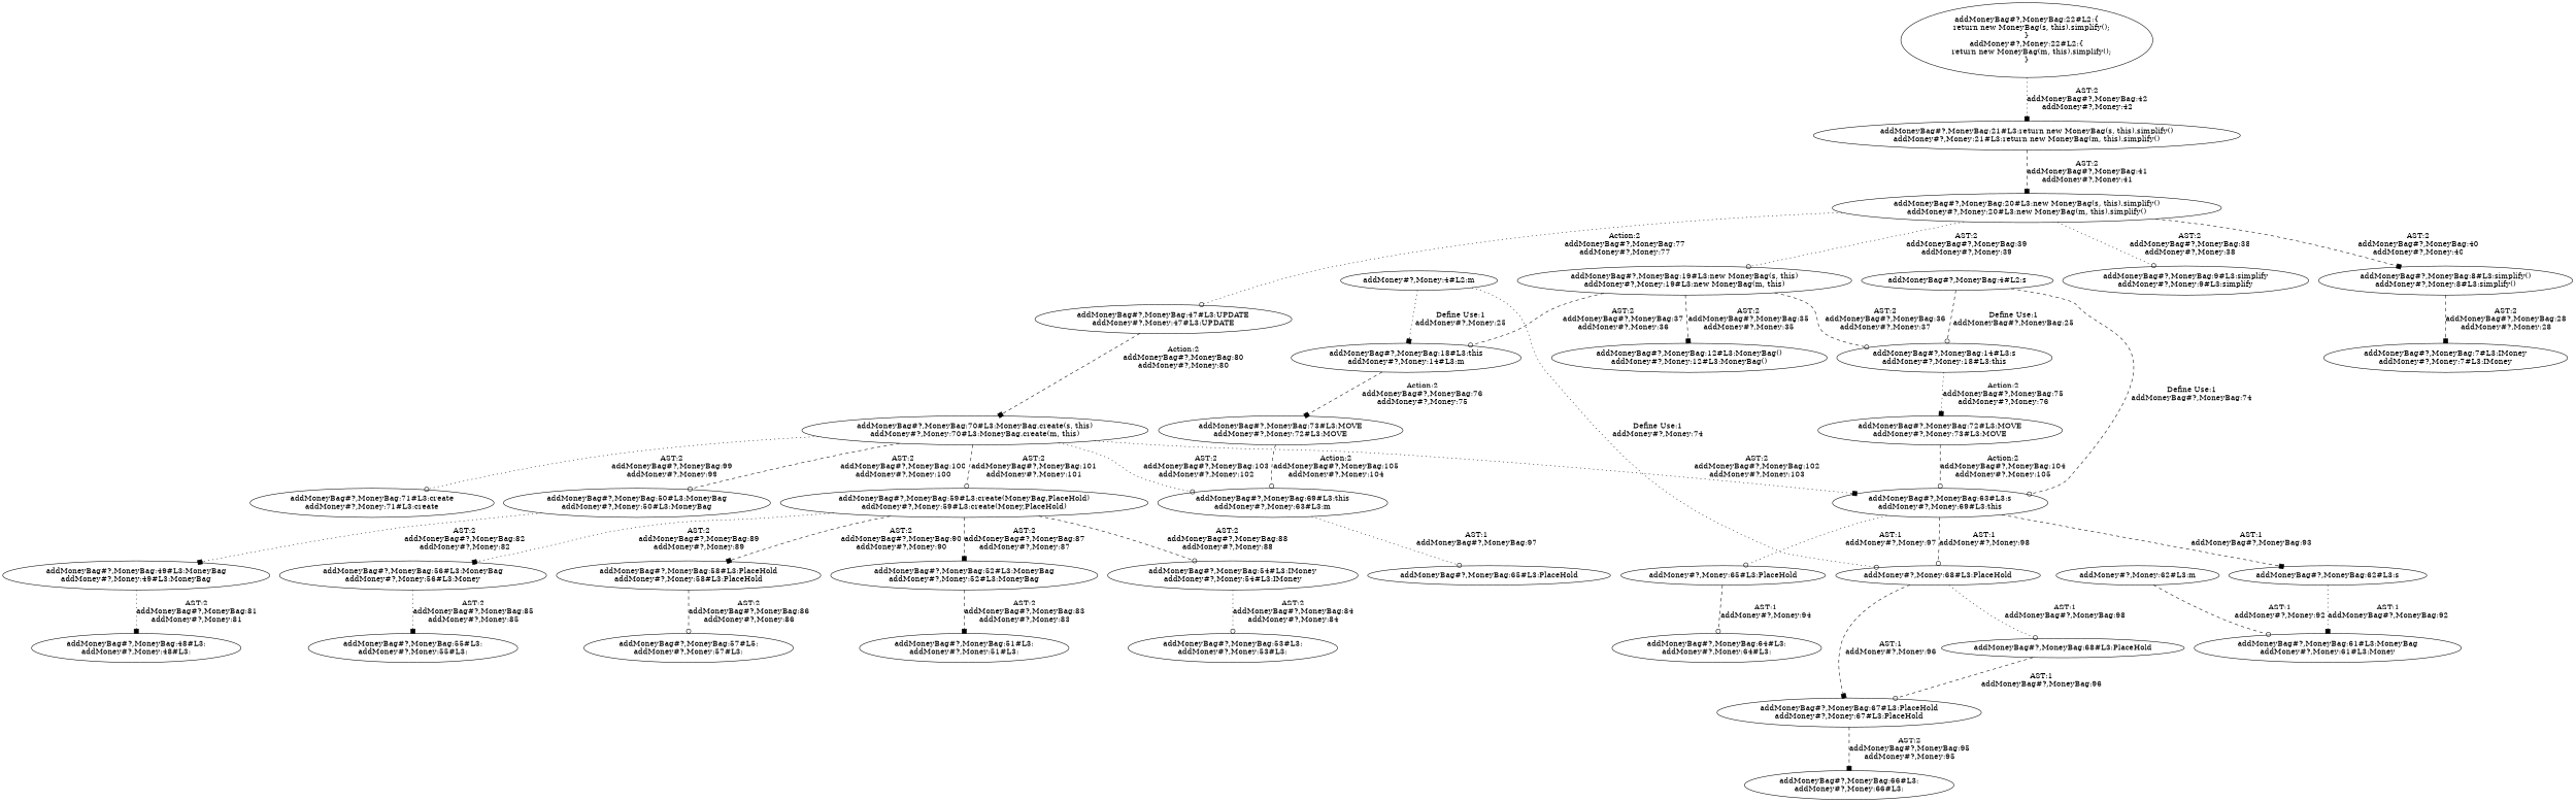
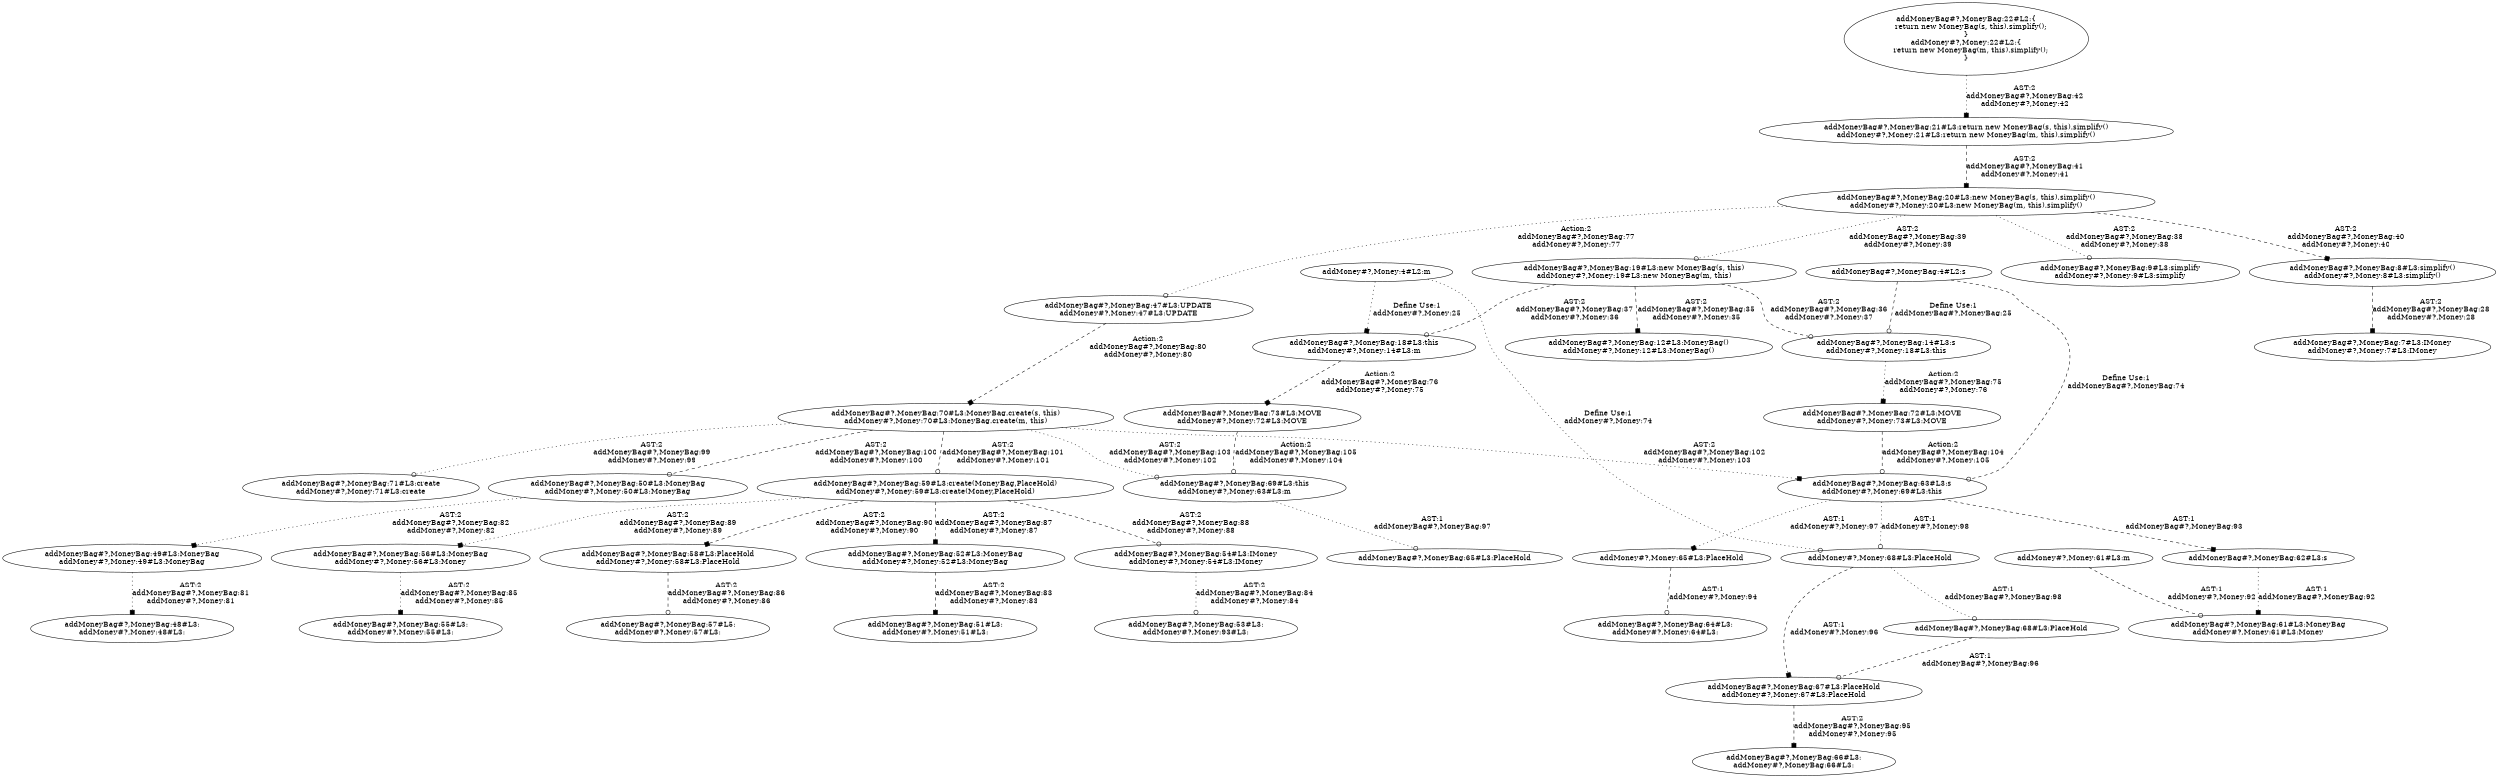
  digraph {
    node [shape=ellipse]
    edge [arrowhead=odot style=dashed]
    n1 [label="addMoneyBag#?,MoneyBag:47#L3:UPDATE\naddMoney#?,Money:47#L3:UPDATE"]
    n2 [label="addMoneyBag#?,MoneyBag:70#L3:MoneyBag.create(s, this)\naddMoney#?,Money:70#L3:MoneyBag.create(m, this)"]
    n3 [label="addMoneyBag#?,MoneyBag:71#L3:create\naddMoney#?,Money:71#L3:create"]
    n4 [label="addMoneyBag#?,MoneyBag:50#L3:MoneyBag\naddMoney#?,Money:50#L3:MoneyBag"]
    n5 [label="addMoneyBag#?,MoneyBag:59#L3:create(MoneyBag,PlaceHold)\naddMoney#?,Money:59#L3:create(Money,PlaceHold)"]
    n6 [label="addMoneyBag#?,MoneyBag:63#L3:s\naddMoney#?,Money:69#L3:this"]
    n7 [label="addMoneyBag#?,MoneyBag:69#L3:this\naddMoney#?,Money:63#L3:m"]
    n8 [label="addMoneyBag#?,MoneyBag:20#L3:new MoneyBag(s, this).simplify()\naddMoney#?,Money:20#L3:new MoneyBag(m, this).simplify()"]
    n9 [label="addMoneyBag#?,MoneyBag:9#L3:simplify\naddMoney#?,Money:9#L3:simplify"]
    n10 [label="addMoneyBag#?,MoneyBag:19#L3:new MoneyBag(s, this)\naddMoney#?,Money:19#L3:new MoneyBag(m, this)"]
    n11 [label="addMoneyBag#?,MoneyBag:8#L3:simplify()\naddMoney#?,Money:8#L3:simplify()"]
    n12 [label="addMoneyBag#?,MoneyBag:12#L3:MoneyBag()\naddMoney#?,Money:12#L3:MoneyBag()"]
    n13 [label="addMoneyBag#?,MoneyBag:14#L3:s\naddMoney#?,Money:18#L3:this"]
    n14 [label="addMoneyBag#?,MoneyBag:18#L3:this\naddMoney#?,Money:14#L3:m"]
    n15 [label="addMoneyBag#?,MoneyBag:7#L3:IMoney\naddMoney#?,Money:7#L3:IMoney"]
    n16 [label="addMoneyBag#?,MoneyBag:21#L3:return new MoneyBag(s, this).simplify()\naddMoney#?,Money:21#L3:return new MoneyBag(m, this).simplify()"]
    n17 [label="addMoneyBag#?,MoneyBag:22#L2:\{\n    return new MoneyBag(s, this).simplify();\n\}\naddMoney#?,Money:22#L2:\{\n    return new MoneyBag(m, this).simplify();\n\}"]
    n18 [label="addMoneyBag#?,MoneyBag:72#L3:MOVE\naddMoney#?,Money:73#L3:MOVE"]
    n19 [label="addMoneyBag#?,MoneyBag:73#L3:MOVE\naddMoney#?,Money:72#L3:MOVE"]
    n20 [label="addMoneyBag#?,MoneyBag:49#L3:MoneyBag\naddMoney#?,Money:49#L3:MoneyBag"]
    n21 [label="addMoneyBag#?,MoneyBag:52#L3:MoneyBag\naddMoney#?,Money:52#L3:MoneyBag"]
    n22 [label="addMoneyBag#?,MoneyBag:54#L3:IMoney\naddMoney#?,Money:54#L3:IMoney"]
    n23 [label="addMoneyBag#?,MoneyBag:56#L3:MoneyBag\naddMoney#?,Money:56#L3:Money"]
    n24 [label="addMoneyBag#?,MoneyBag:58#L3:PlaceHold\naddMoney#?,Money:58#L3:PlaceHold"]
    n25 [label="addMoneyBag#?,MoneyBag:62#L3:s"]
    n26 [label="addMoney#?,Money:68#L3:PlaceHold"]
    n27 [label="addMoney#?,Money:65#L3:PlaceHold"]
    n28 [label="addMoneyBag#?,MoneyBag:65#L3:PlaceHold"]
    n29 [label="addMoneyBag#?,MoneyBag:48#L3:\naddMoney#?,Money:48#L3:"]
    n30 [label="addMoneyBag#?,MoneyBag:51#L3:\naddMoney#?,Money:51#L3:"]
-   n31 [label="addMoneyBag#?,MoneyBag:53#L3:\naddMoney#?,Money:53#L3:"]
+   n31 [label="addMoneyBag#?,MoneyBag:53#L3:\naddMoney#?,Money:93#L3:"]
    n32 [label="addMoneyBag#?,MoneyBag:55#L3:\naddMoney#?,Money:55#L3:"]
    n33 [label="addMoneyBag#?,MoneyBag:57#L5:\naddMoney#?,Money:57#L3:"]
    n34 [label="addMoneyBag#?,MoneyBag:61#L3:MoneyBag\naddMoney#?,Money:61#L3:Money"]
    n35 [label="addMoneyBag#?,MoneyBag:68#L3:PlaceHold"]
    n36 [label="addMoneyBag#?,MoneyBag:67#L3:PlaceHold\naddMoney#?,Money:67#L3:PlaceHold"]
    n37 [label="addMoneyBag#?,MoneyBag:64#L3:\naddMoney#?,Money:64#L3:"]
    n38 [label="addMoneyBag#?,MoneyBag:4#L2:s"]
-   n39 [label="addMoney#?,Money:62#L3:m"]
-   n40 [label="addMoneyBag#?,MoneyBag:66#L3:\naddMoney#?,Money:66#L3:"]
+   n39 [label="addMoney#?,Money:61#L3:m"]
+   n40 [label="addMoneyBag#?,MoneyBag:66#L3:\naddMoney#?,MoneyBag:66#L3:"]
    n41 [label="addMoney#?,Money:4#L2:m"]
    n1 -> n2 [arrowhead=box label="Action:2\naddMoneyBag#?,MoneyBag:80\naddMoney#?,Money:80"]
    n2 -> n3 [label="AST:2\naddMoneyBag#?,MoneyBag:99\naddMoney#?,Money:99" style=dotted]
    n2 -> n4 [label="AST:2\naddMoneyBag#?,MoneyBag:100\naddMoney#?,Money:100"]
    n2 -> n5 [label="AST:2\naddMoneyBag#?,MoneyBag:101\naddMoney#?,Money:101"]
    n2 -> n6 [arrowhead=box label="AST:2\naddMoneyBag#?,MoneyBag:102\naddMoney#?,Money:103" style=dotted]
    n2 -> n7 [label="AST:2\naddMoneyBag#?,MoneyBag:103\naddMoney#?,Money:102" style=dotted]
    n4 -> n20 [arrowhead=box label="AST:2\naddMoneyBag#?,MoneyBag:82\naddMoney#?,Money:82" style=dotted]
    n5 -> n21 [arrowhead=box label="AST:2\naddMoneyBag#?,MoneyBag:87\naddMoney#?,Money:87"]
    n5 -> n22 [label="AST:2\naddMoneyBag#?,MoneyBag:88\naddMoney#?,Money:88"]
    n5 -> n23 [arrowhead=box label="AST:2\naddMoneyBag#?,MoneyBag:89\naddMoney#?,Money:89" style=dotted]
    n5 -> n24 [arrowhead=box label="AST:2\naddMoneyBag#?,MoneyBag:90\naddMoney#?,Money:90"]
    n6 -> n25 [arrowhead=box label="AST:1\naddMoneyBag#?,MoneyBag:93"]
-   n6 -> n26 [label="AST:1\naddMoney#?,Money:98"]
-   n6 -> n27 [label="AST:1\naddMoney#?,Money:97" style=dotted]
+   n6 -> n26 [label="AST:1\naddMoney#?,Money:98" style=dotted]
+   n6 -> n27 [arrowhead=box label="AST:1\naddMoney#?,Money:97" style=dotted]
    n7 -> n28 [label="AST:1\naddMoneyBag#?,MoneyBag:97" style=dotted]
    n8 -> n1 [label="Action:2\naddMoneyBag#?,MoneyBag:77\naddMoney#?,Money:77" style=dotted]
    n8 -> n9 [label="AST:2\naddMoneyBag#?,MoneyBag:38\naddMoney#?,Money:38" style=dotted]
    n8 -> n10 [label="AST:2\naddMoneyBag#?,MoneyBag:39\naddMoney#?,Money:39" style=dotted]
    n8 -> n11 [arrowhead=box label="AST:2\naddMoneyBag#?,MoneyBag:40\naddMoney#?,Money:40"]
    n10 -> n12 [arrowhead=box label="AST:2\naddMoneyBag#?,MoneyBag:35\naddMoney#?,Money:35"]
    n10 -> n13 [label="AST:2\naddMoneyBag#?,MoneyBag:36\naddMoney#?,Money:37"]
    n10 -> n14 [label="AST:2\naddMoneyBag#?,MoneyBag:37\naddMoney#?,Money:36"]
    n11 -> n15 [arrowhead=box label="AST:2\naddMoneyBag#?,MoneyBag:28\naddMoney#?,Money:28"]
    n13 -> n18 [arrowhead=box label="Action:2\naddMoneyBag#?,MoneyBag:75\naddMoney#?,Money:76" style=dotted]
    n14 -> n19 [arrowhead=box label="Action:2\naddMoneyBag#?,MoneyBag:76\naddMoney#?,Money:75"]
    n16 -> n8 [arrowhead=box label="AST:2\naddMoneyBag#?,MoneyBag:41\naddMoney#?,Money:41"]
    n17 -> n16 [arrowhead=box label="AST:2\naddMoneyBag#?,MoneyBag:42\naddMoney#?,Money:42" style=dotted]
    n18 -> n6 [label="Action:2\naddMoneyBag#?,MoneyBag:104\naddMoney#?,Money:105"]
    n19 -> n7 [label="Action:2\naddMoneyBag#?,MoneyBag:105\naddMoney#?,Money:104"]
    n20 -> n29 [arrowhead=box label="AST:2\naddMoneyBag#?,MoneyBag:81\naddMoney#?,Money:81" style=dotted]
    n21 -> n30 [arrowhead=box label="AST:2\naddMoneyBag#?,MoneyBag:83\naddMoney#?,Money:83"]
    n22 -> n31 [label="AST:2\naddMoneyBag#?,MoneyBag:84\naddMoney#?,Money:84" style=dotted]
    n23 -> n32 [arrowhead=box label="AST:2\naddMoneyBag#?,MoneyBag:85\naddMoney#?,Money:85" style=dotted]
    n24 -> n33 [label="AST:2\naddMoneyBag#?,MoneyBag:86\naddMoney#?,Money:86"]
    n25 -> n34 [arrowhead=box label="AST:1\naddMoneyBag#?,MoneyBag:92" style=dotted]
    n26 -> n35 [label="AST:1\naddMoneyBag#?,MoneyBag:98" style=dotted]
    n26 -> n36 [arrowhead=box label="AST:1\naddMoney#?,Money:96"]
    n27 -> n37 [label="AST:1\naddMoney#?,Money:94"]
    n35 -> n36 [label="AST:1\naddMoneyBag#?,MoneyBag:96"]
    n36 -> n40 [arrowhead=box label="AST:2\naddMoneyBag#?,MoneyBag:95\naddMoney#?,Money:95"]
    n38 -> n6 [label="Define Use:1\naddMoneyBag#?,MoneyBag:74"]
    n38 -> n13 [label="Define Use:1\naddMoneyBag#?,MoneyBag:25"]
    n39 -> n34 [label="AST:1\naddMoney#?,Money:92"]
    n41 -> n14 [arrowhead=box label="Define Use:1\naddMoney#?,Money:25" style=dotted]
    n41 -> n26 [label="Define Use:1\naddMoney#?,Money:74" style=dotted]
  }
